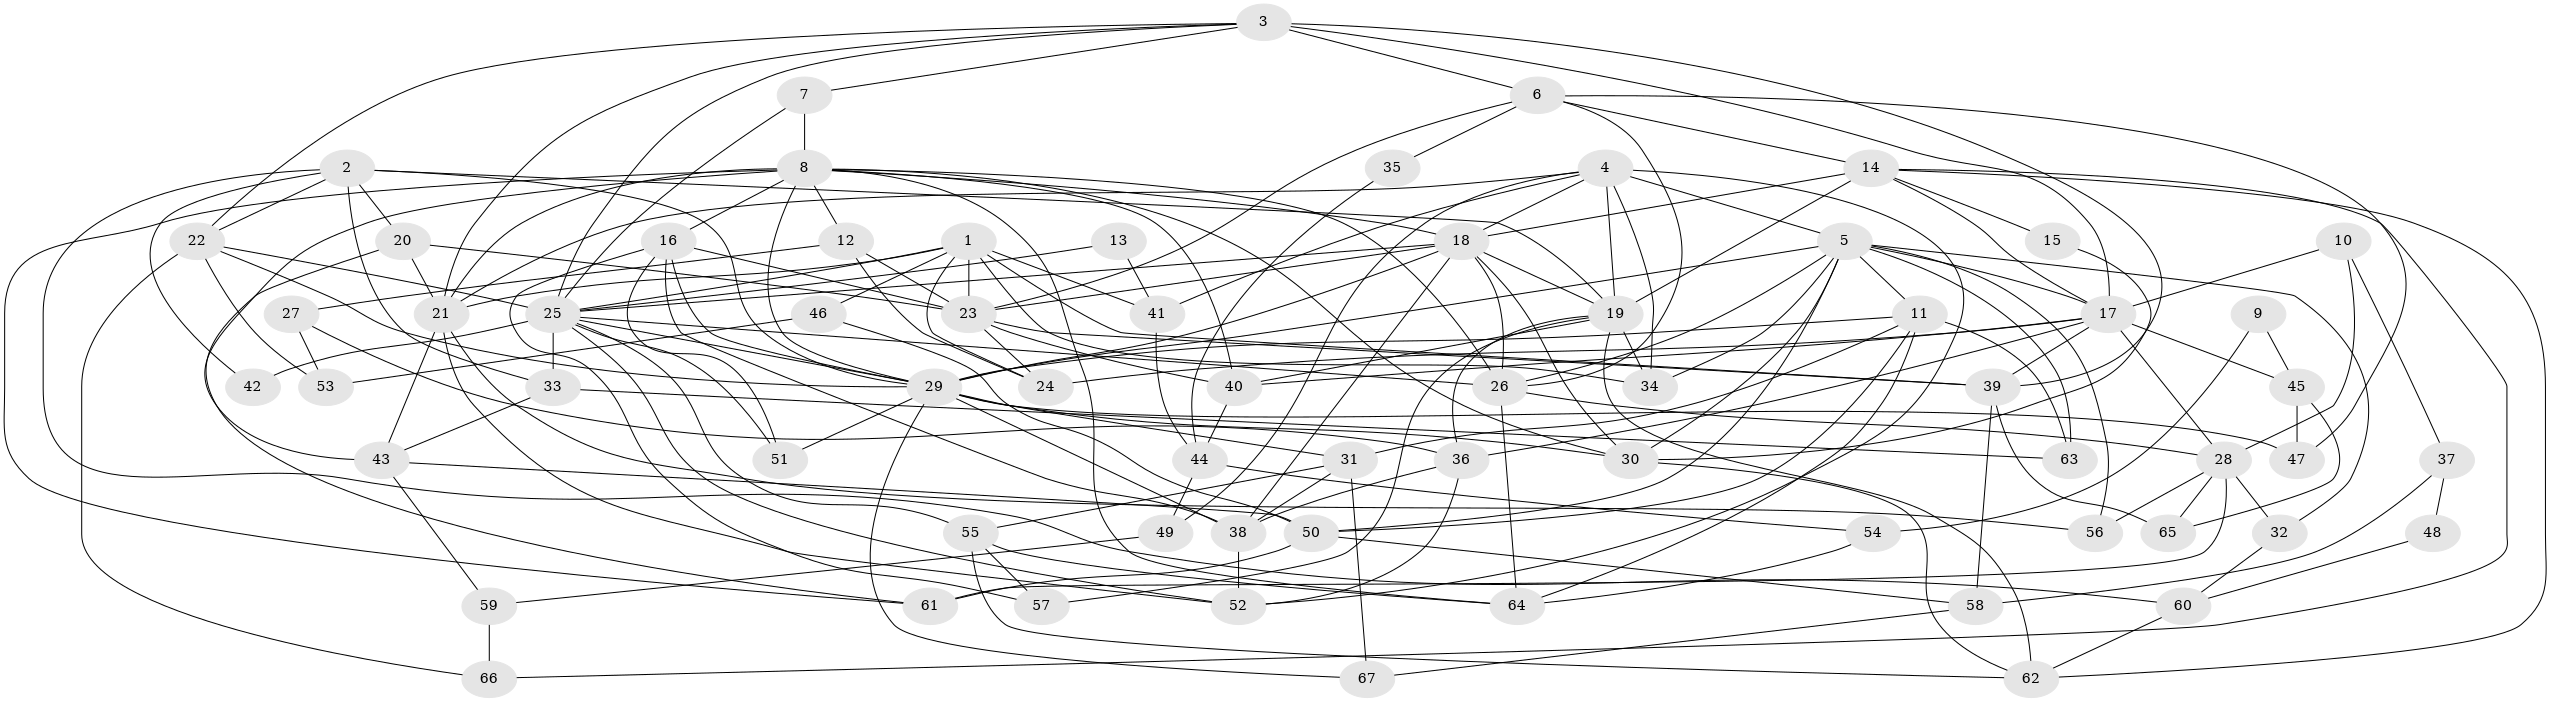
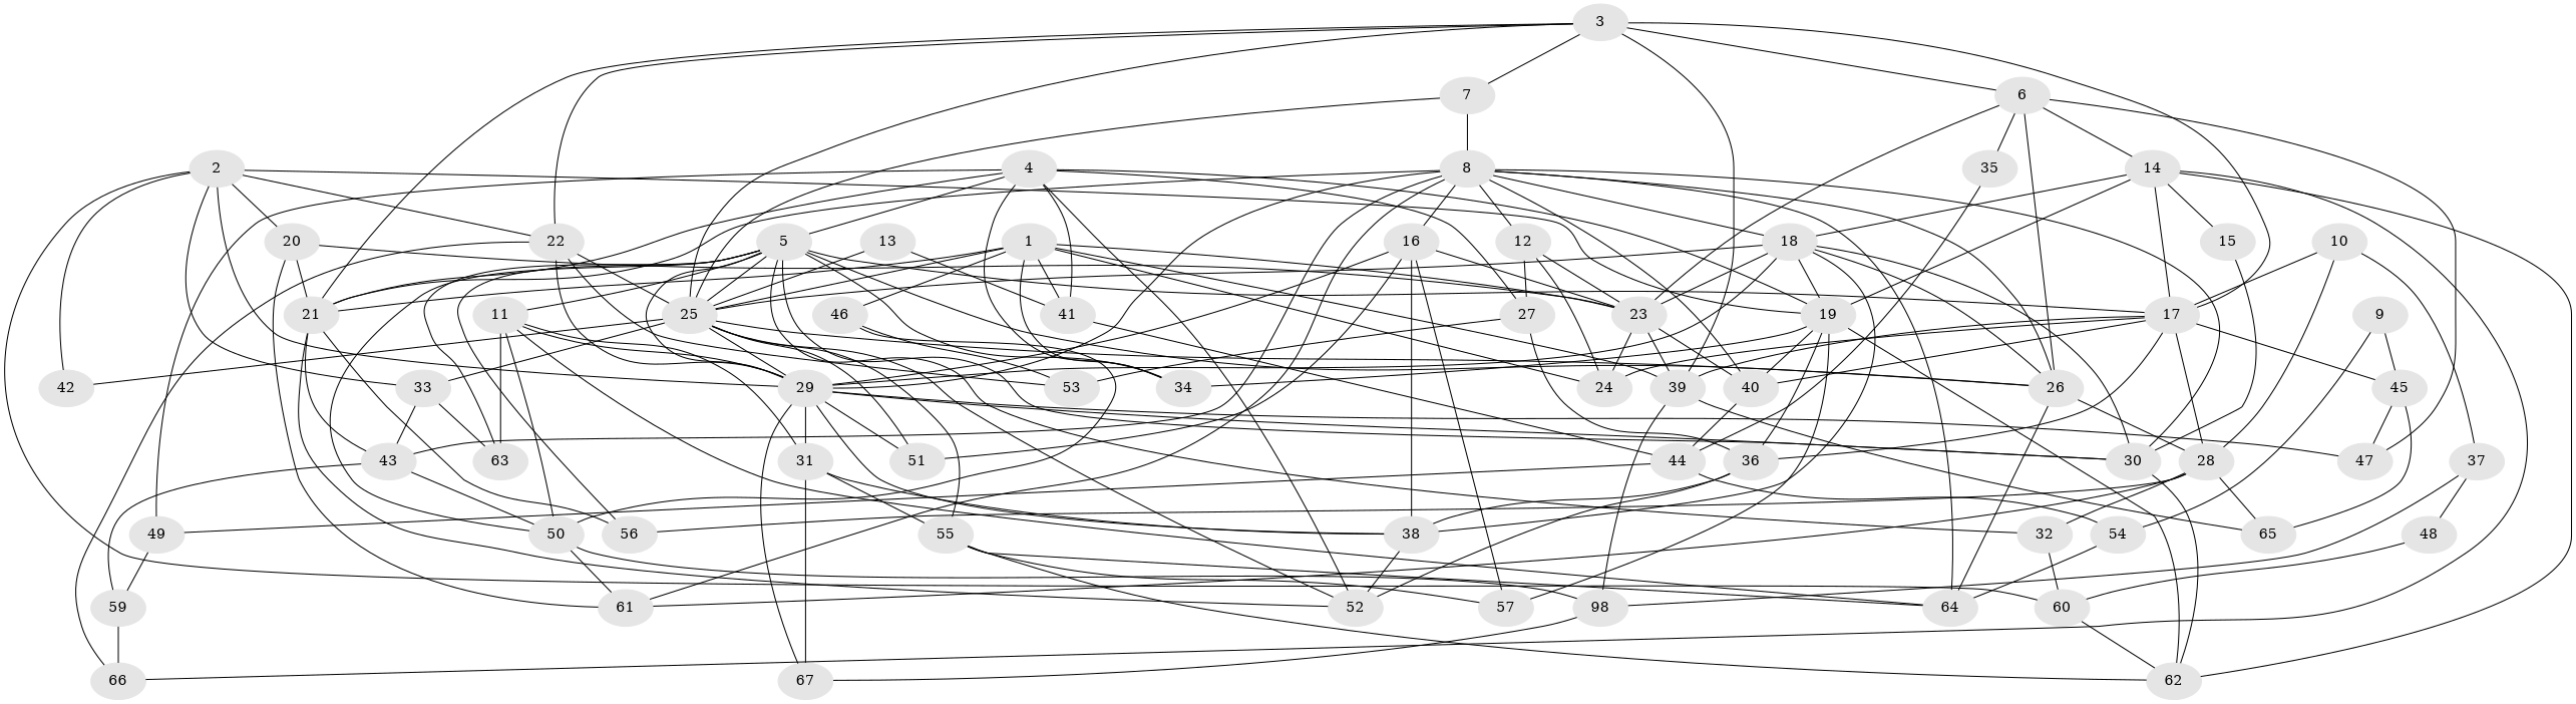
  graph {
    node [color=gray90 style=filled]
    edge [weight=1.0]
    1
    21
    23
    24
    25
    34
    39
    41
    46
    52
    56
    43
    40
    29
    33
    42
    26
    51
    55
    65
-   58
+   58 [label=98]
    44
    50
    53
    2
    19
    20
    22
    60
    62
    57
    36
    61
    66
    30
    47
    31
    38
    67
    63
    3
    6
    7
    17
    14
    35
    8
    45
    28
    4
    5
    18
    49
    11
    32
    59
    64
    15
    12
    16
    27
    9
    54
    10
    37
    48
    13
    1 -- 21
    1 -- 23 [weight=2.0]
    1 -- 24
    1 -- 25
    1 -- 34
    1 -- 39 [weight=3.0]
    1 -- 41
    1 -- 46
    21 -- 52
    21 -- 56
    21 -- 43
    23 -- 24
    23 -- 39
    23 -- 40
    25 -- 52
    25 -- 29
    25 -- 33 [weight=2.0]
    25 -- 42
    25 -- 26
    25 -- 51
    25 -- 55
    39 -- 65
    39 -- 58
    41 -- 44
    46 -- 50
    46 -- 53
    43 -- 50
    43 -- 59
    40 -- 44
    29 -- 51
    29 -- 30
    29 -- 47
    29 -- 31
    29 -- 38 [weight=2.0]
    29 -- 67
    33 -- 43
    33 -- 63
    26 -- 28
    26 -- 64
    55 -- 62
    55 -- 57
    55 -- 64
    58 -- 67
    44 -- 49
    44 -- 54
    50 -- 58
    50 -- 61
    2 -- 29
    2 -- 33
    2 -- 42
    2 -- 19
    2 -- 20
    2 -- 22
    2 -- 60
    19 -- 34
    19 -- 40
    19 -- 62
    19 -- 57
    19 -- 36
    20 -- 21
    20 -- 23
    20 -- 61
    22 -- 25
    22 -- 29
    22 -- 53
    22 -- 66
    60 -- 62
    36 -- 52
    36 -- 38 [weight=3.0]
    30 -- 62
    31 -- 55
    31 -- 38
    31 -- 67
    38 -- 52
    3 -- 21 [weight=2.0]
    3 -- 25
    3 -- 39
    3 -- 22
    3 -- 6
    3 -- 7
    3 -- 17 [weight=3.0]
    6 -- 23
    6 -- 26
    6 -- 47
    6 -- 14
    6 -- 35
    7 -- 25
    7 -- 8 [weight=2.0]
    17 -- 24
    17 -- 39
    17 -- 40
    17 -- 36
    17 -- 45
    17 -- 28
    14 -- 19 [weight=2.0]
    14 -- 62
    14 -- 66
    14 -- 17
    14 -- 18
    14 -- 15
    35 -- 44
    8 -- 21 [weight=2.0]
    8 -- 43
    8 -- 40
    8 -- 29 [weight=2.0]
    8 -- 26
    8 -- 61
    8 -- 30
    8 -- 18 [weight=2.0]
    8 -- 64
    8 -- 12
    8 -- 16
    45 -- 65
    45 -- 47
    28 -- 56
    28 -- 65
    28 -- 61
    28 -- 32
    4 -- 21
    4 -- 34
    4 -- 41
    4 -- 52
    4 -- 19 [weight=2.0]
    4 -- 5 [weight=2.0]
-   4 -- 18
+   4 -- 27
    4 -- 49
+   5 -- 25
    5 -- 34
    5 -- 56
    5 -- 29
    5 -- 26
    5 -- 50
    5 -- 30
    5 -- 63
    5 -- 17
    5 -- 11
    5 -- 32
    18 -- 23
    18 -- 25
    18 -- 29 [weight=2.0]
    18 -- 26
    18 -- 19
    18 -- 30
    18 -- 38
    49 -- 59
    11 -- 29
    11 -- 50
    11 -- 31
    11 -- 63
    11 -- 64
    32 -- 60
    59 -- 66
    15 -- 30
    12 -- 23
    12 -- 24
    12 -- 27
    16 -- 23
    16 -- 29
    16 -- 51
    16 -- 57
    16 -- 38
    27 -- 53
    27 -- 36
    9 -- 45
    9 -- 54
    54 -- 64
    10 -- 17
    10 -- 28 [weight=2.0]
    10 -- 37
    37 -- 58
    37 -- 48
    48 -- 60
    13 -- 25
    13 -- 41
  }
